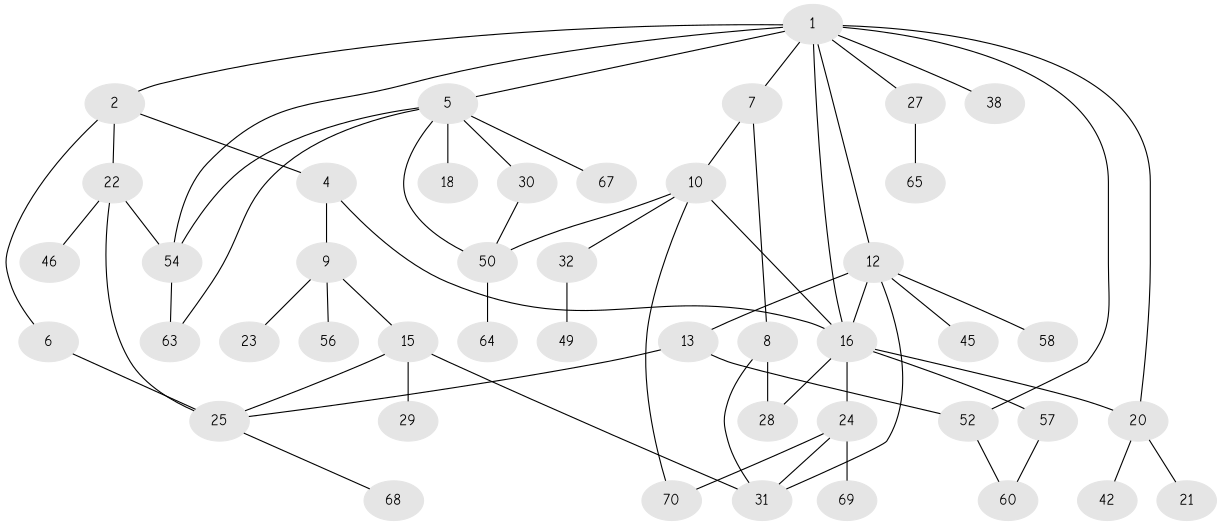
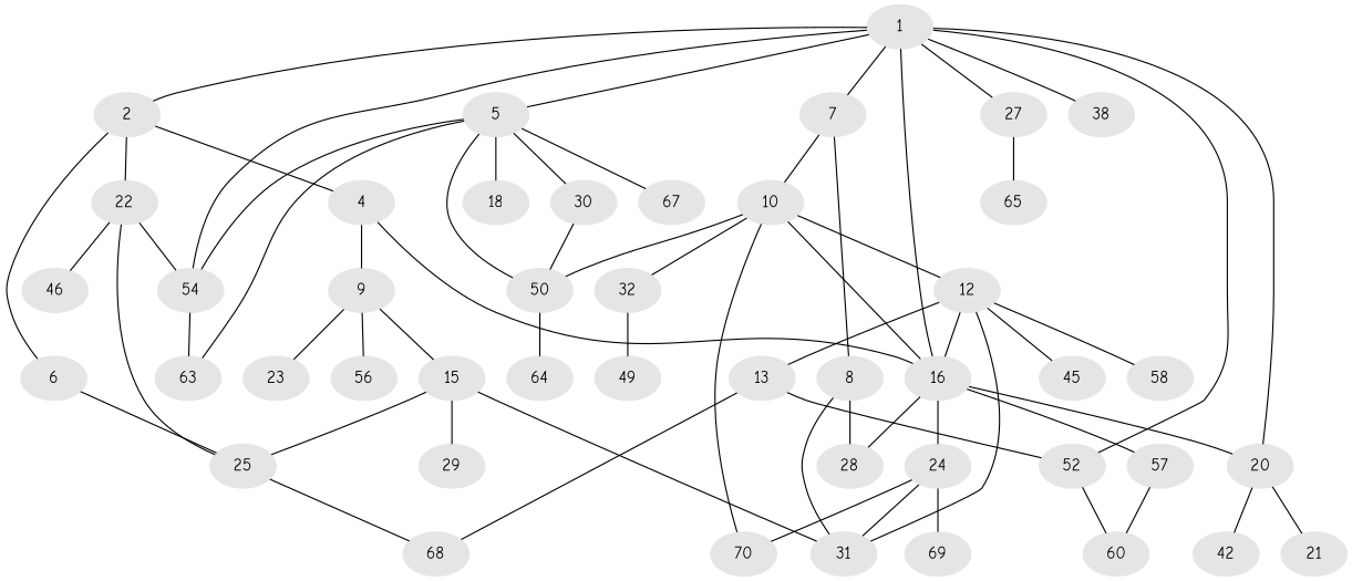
  graph {
    fontname="Comic Neue"
    node [color=gray90 fontname="Comic Neue" style=filled]
    edge [fontname="Comic Neue"]
    1 [super="+3"]
    2
    5
    7
    12 [super="+35+14"]
    16 [super="+51+33+19"]
    20
    27 [super="+71"]
    38
    52
    54 [super="+55"]
    4 [super="+11"]
    6
    22 [super="+48+34"]
    18
    30
    63
    67
    50
    8
    10
    31 [super="+75+40"]
    13 [super="+62"]
    45
    58
    28
    24 [super="+47"]
    57
    21 [super="+41+59"]
    42
    65
    60
    9
    25 [super="+53"]
    46
    15 [super="+17"]
    23
    56
    68 [super="+72"]
    32 [super="+61"]
    70
    29
    49 [super="+73"]
    64
    69
    1 -- 2
    1 -- 5
    1 -- 7
-   1 -- 12
+   10 -- 12
    1 -- 16 [weight=2]
    1 -- 20
    1 -- 27
    1 -- 38
    1 -- 52
    1 -- 54
    2 -- 4
    2 -- 6
    2 -- 22
    5 -- 54
    5 -- 18
    5 -- 30
    5 -- 63
    5 -- 67
    5 -- 50
    7 -- 8
    7 -- 10
    12 -- 16 [weight=2]
    12 -- 31
    12 -- 13
    12 -- 45
    12 -- 58
    16 -- 20
    16 -- 28
    16 -- 24
    16 -- 57
    20 -- 21
    20 -- 42
    27 -- 65
    52 -- 60
    54 -- 63
    4 -- 16
    4 -- 9
    6 -- 25 [weight=2]
    22 -- 54
    22 -- 25
    22 -- 46
    30 -- 50
    50 -- 64
    8 -- 31
    8 -- 28
    10 -- 16
    10 -- 50
    10 -- 32
    10 -- 70
    13 -- 52
-   13 -- 25
+   13 -- 68
    24 -- 31
    24 -- 70
    24 -- 69
    57 -- 60
    9 -- 15
    9 -- 23
    9 -- 56
    25 -- 68
    15 -- 31
    15 -- 25
    15 -- 29
    32 -- 49
  }
